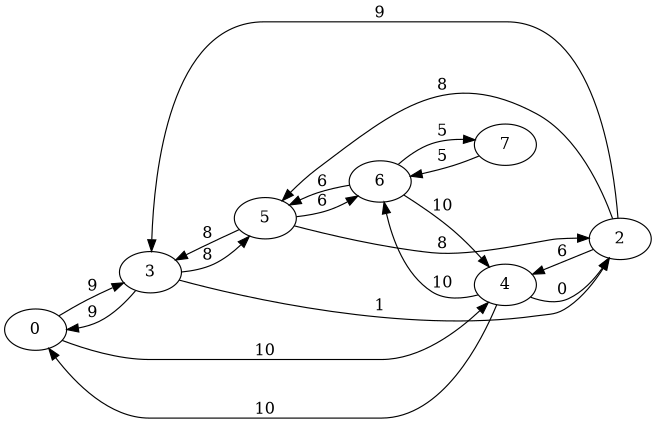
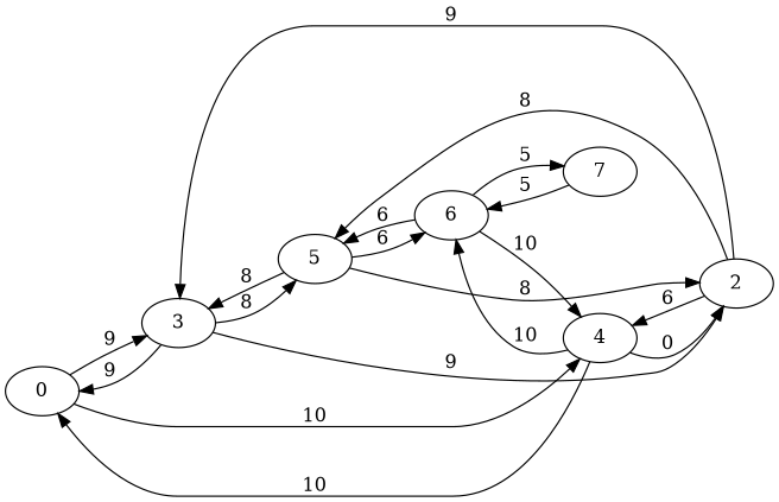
  digraph {
    rankdir=LR
    0
    3
    4
    2
    5
    6
    n7 [label=7]
    0 -> 3 [label=9]
    0 -> 4 [label=10]
    3 -> 0 [label=9]
-   3 -> 2 [label=1]
+   3 -> 2 [label=9]
    3 -> 5 [label=8]
    4 -> 0 [label=10]
    4 -> 2 [label=0]
    4 -> 6 [label=10]
    2 -> 3 [label=9]
    2 -> 4 [label=6]
    2 -> 5 [label=8]
    5 -> 3 [label=8]
    5 -> 2 [label=8]
    5 -> 6 [label=6]
    6 -> 4 [label=10]
    6 -> 5 [label=6]
    6 -> n7 [label=5]
    n7 -> 6 [label=5]
  }
